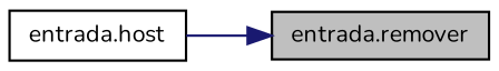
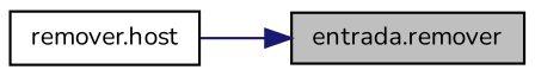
  digraph {
    rankdir=RL
    fontname=Nunito
    node [color=black fontname=Nunito fontsize=10 shape=record style=filled]
    n1 [fillcolor=grey75 fontcolor=black height=0.2 label="entrada.remover" width=0.4]
-   n2 [fillcolor=white height=0.2 label="entrada.host" width=0.4]
+   n2 [fillcolor=white height=0.2 label="remover.host" width=0.4]
    n1 -> n2 [color=midnightblue dir=back fontname=Nunito fontsize=10 labelfontname=Helvetica labelfontsize=10 style=solid]
  }
